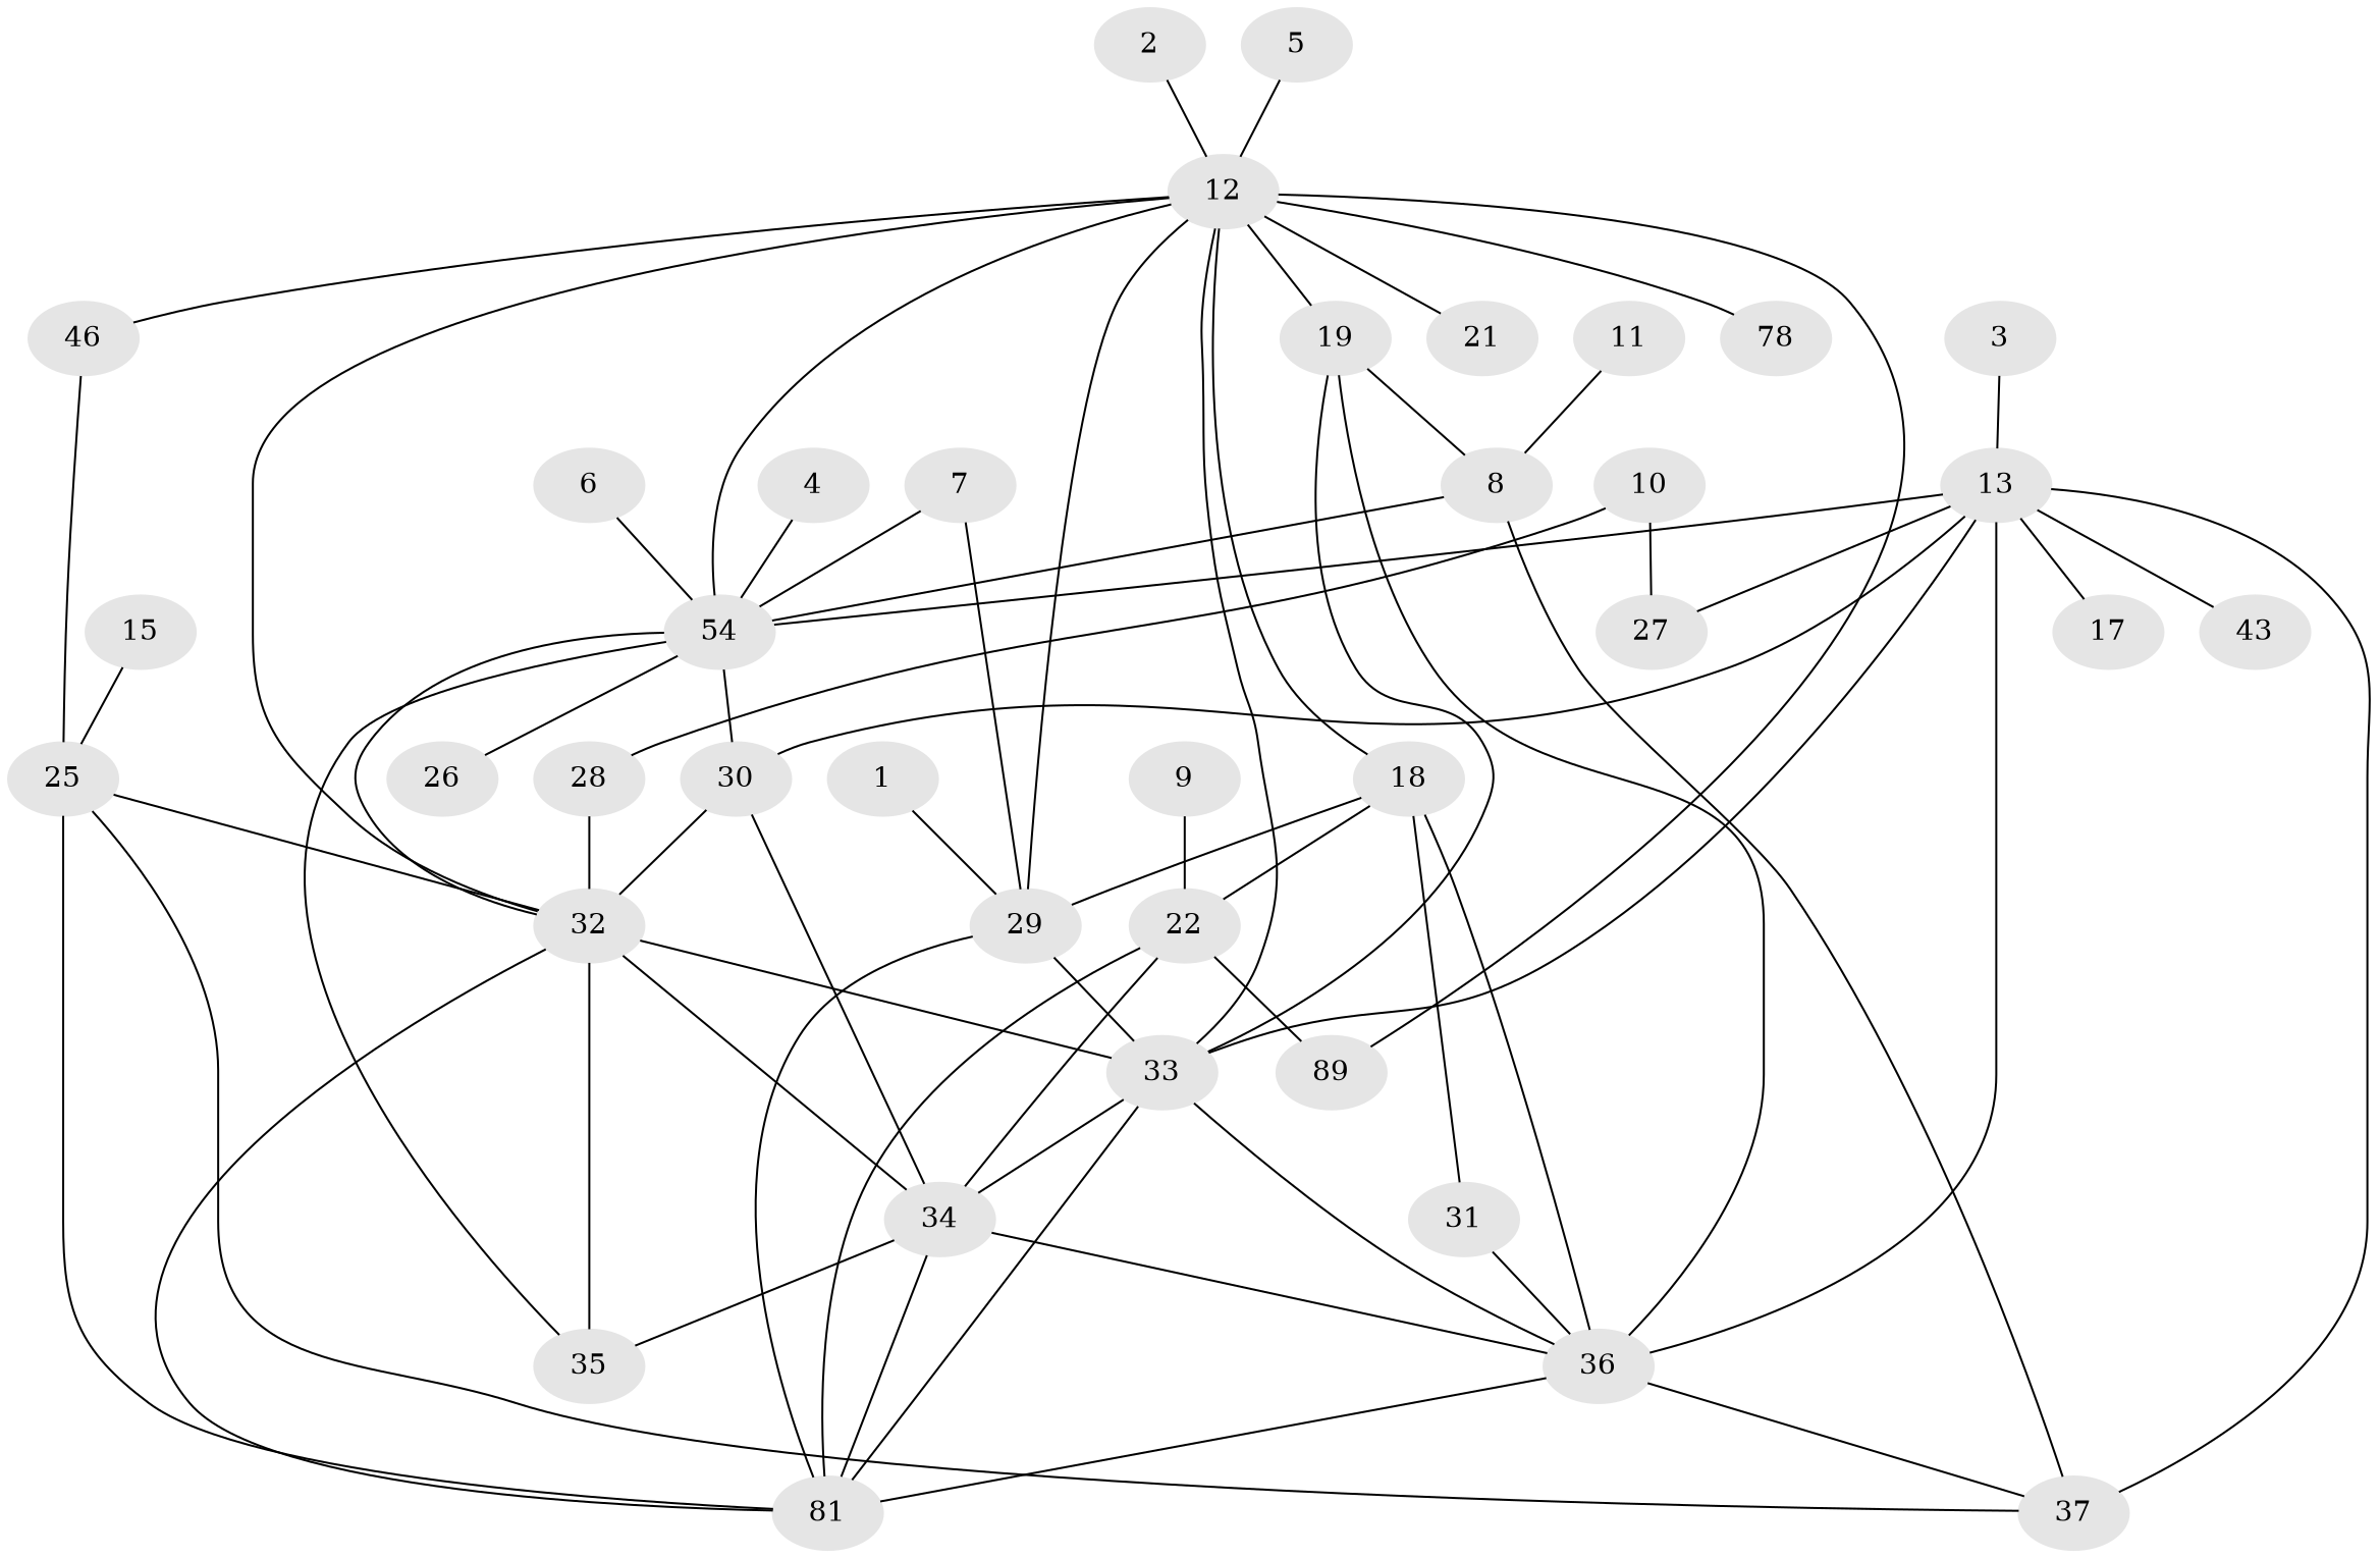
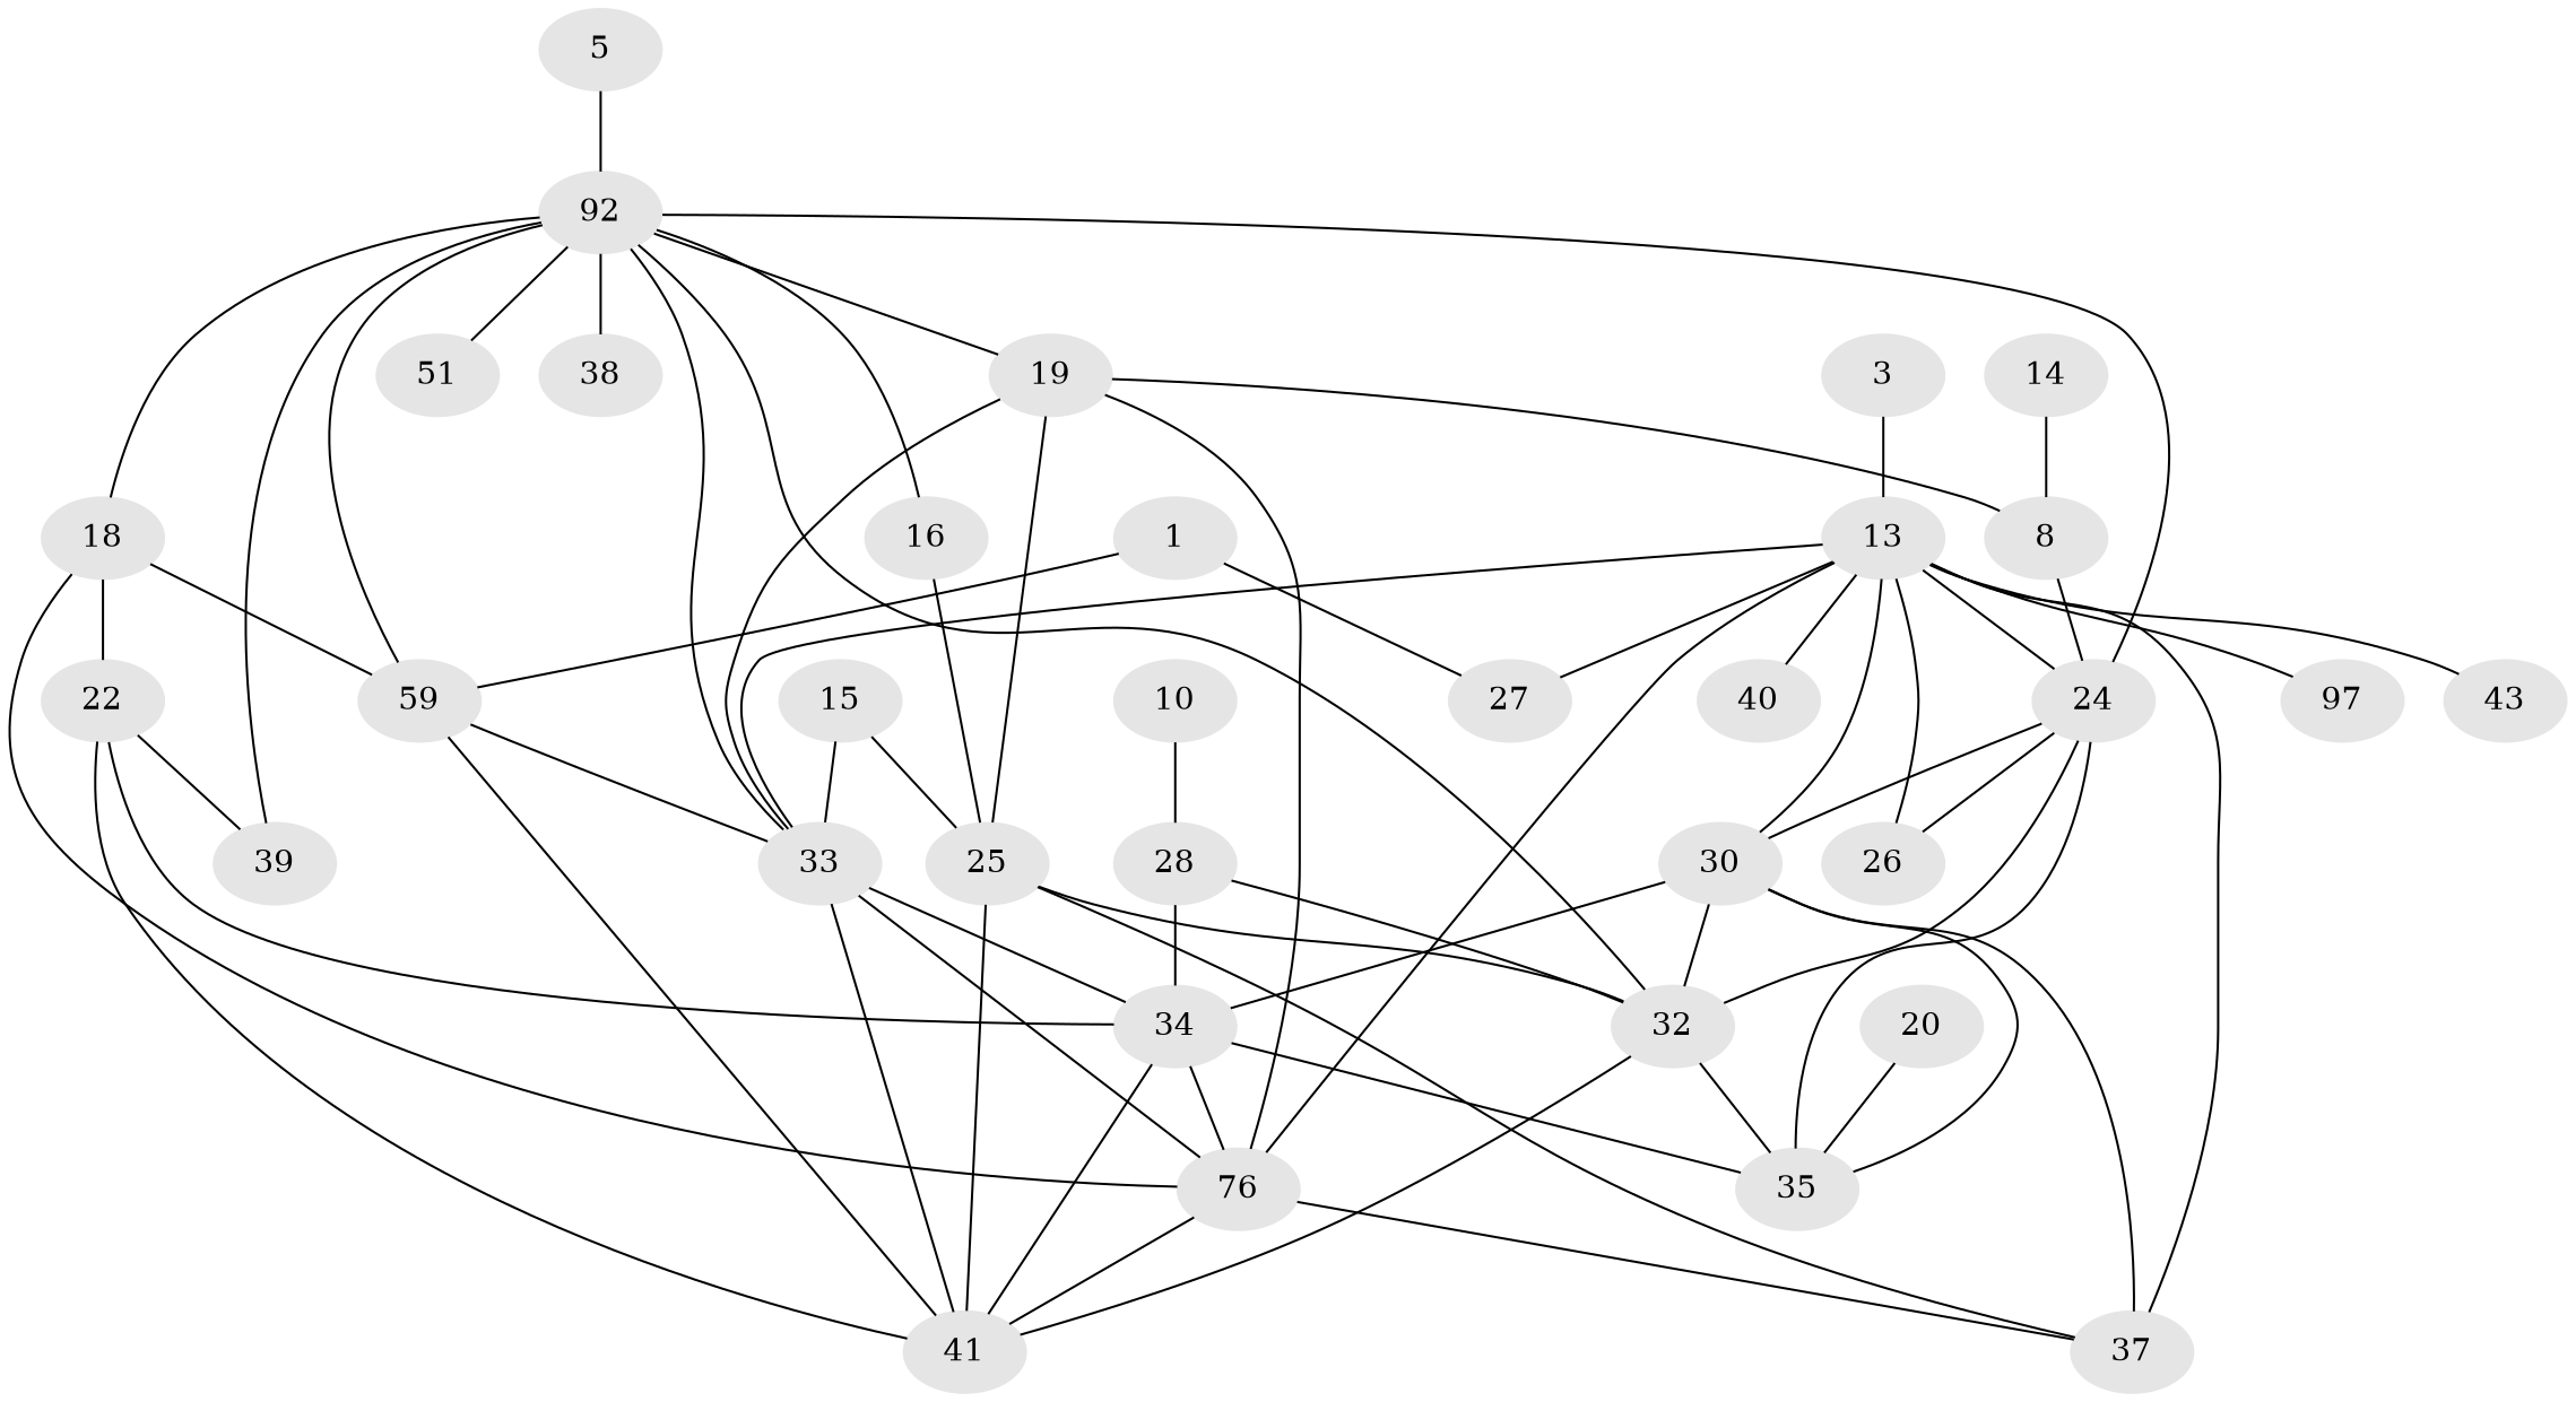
  graph {
    node [color=gray90 style=filled]
    edge [weight=1.0]
    1
    27
-   29
+   29 [label=59]
    33
-   41 [label=81]
-   2
-   12
-   24 [label=54]
-   16 [label=46]
+   41
+   12 [label=92]
+   24
+   16
    18
    19
-   21
+   21 [label=51]
    32
-   38 [label=78]
-   39 [label=89]
+   38
+   39
    3
    13
-   17
+   17 [label=97]
    n19 [label=43]
    26
    30
-   36
+   36 [label=76]
    37
-   4
+   40
    35
    5
-   6
-   7
    8
-   9
    22
    34
    10
    28
-   11
+   11 [label=14]
    25
-   31
    15
-   10 -- 27
+   20
+   1 -- 27
    1 -- 29
    29 -- 33
    29 -- 41
    33 -- 41
    33 -- 36
    33 -- 34
-   2 -- 12
    12 -- 29
    12 -- 33
    12 -- 24
    12 -- 16
    12 -- 18
    12 -- 19
    12 -- 21
    12 -- 32
    12 -- 38
    12 -- 39 [weight=2.0]
    24 -- 32
    24 -- 26
    24 -- 30
    24 -- 35
    16 -- 25
    18 -- 29
    18 -- 36
    18 -- 22
-   18 -- 31
    19 -- 33
    19 -- 36
    19 -- 8
-   32 -- 33
+   19 -- 25
+   15 -- 33
    32 -- 41
    32 -- 35
-   32 -- 34 [weight=2.0]
+   28 -- 34 [weight=2.0]
    3 -- 13
    13 -- 27
    13 -- 33
    13 -- 24
    13 -- 17
    13 -- n19
+   13 -- 26
    13 -- 30 [weight=2.0]
    13 -- 36 [weight=2.0]
    13 -- 37 [weight=2.0]
+   13 -- 40
    30 -- 32
-   8 -- 37
+   30 -- 37
+   30 -- 35
    30 -- 34 [weight=2.0]
    36 -- 41
    36 -- 37
-   4 -- 24
    5 -- 12
-   6 -- 24
-   7 -- 29
-   7 -- 24
    8 -- 24
-   9 -- 22
    22 -- 41
    22 -- 39
    22 -- 34
    34 -- 41
    34 -- 36
    34 -- 35
    10 -- 28
    28 -- 32
    11 -- 8
    25 -- 41
    25 -- 32
    25 -- 37
-   31 -- 36
    15 -- 25
+   20 -- 35
  }
